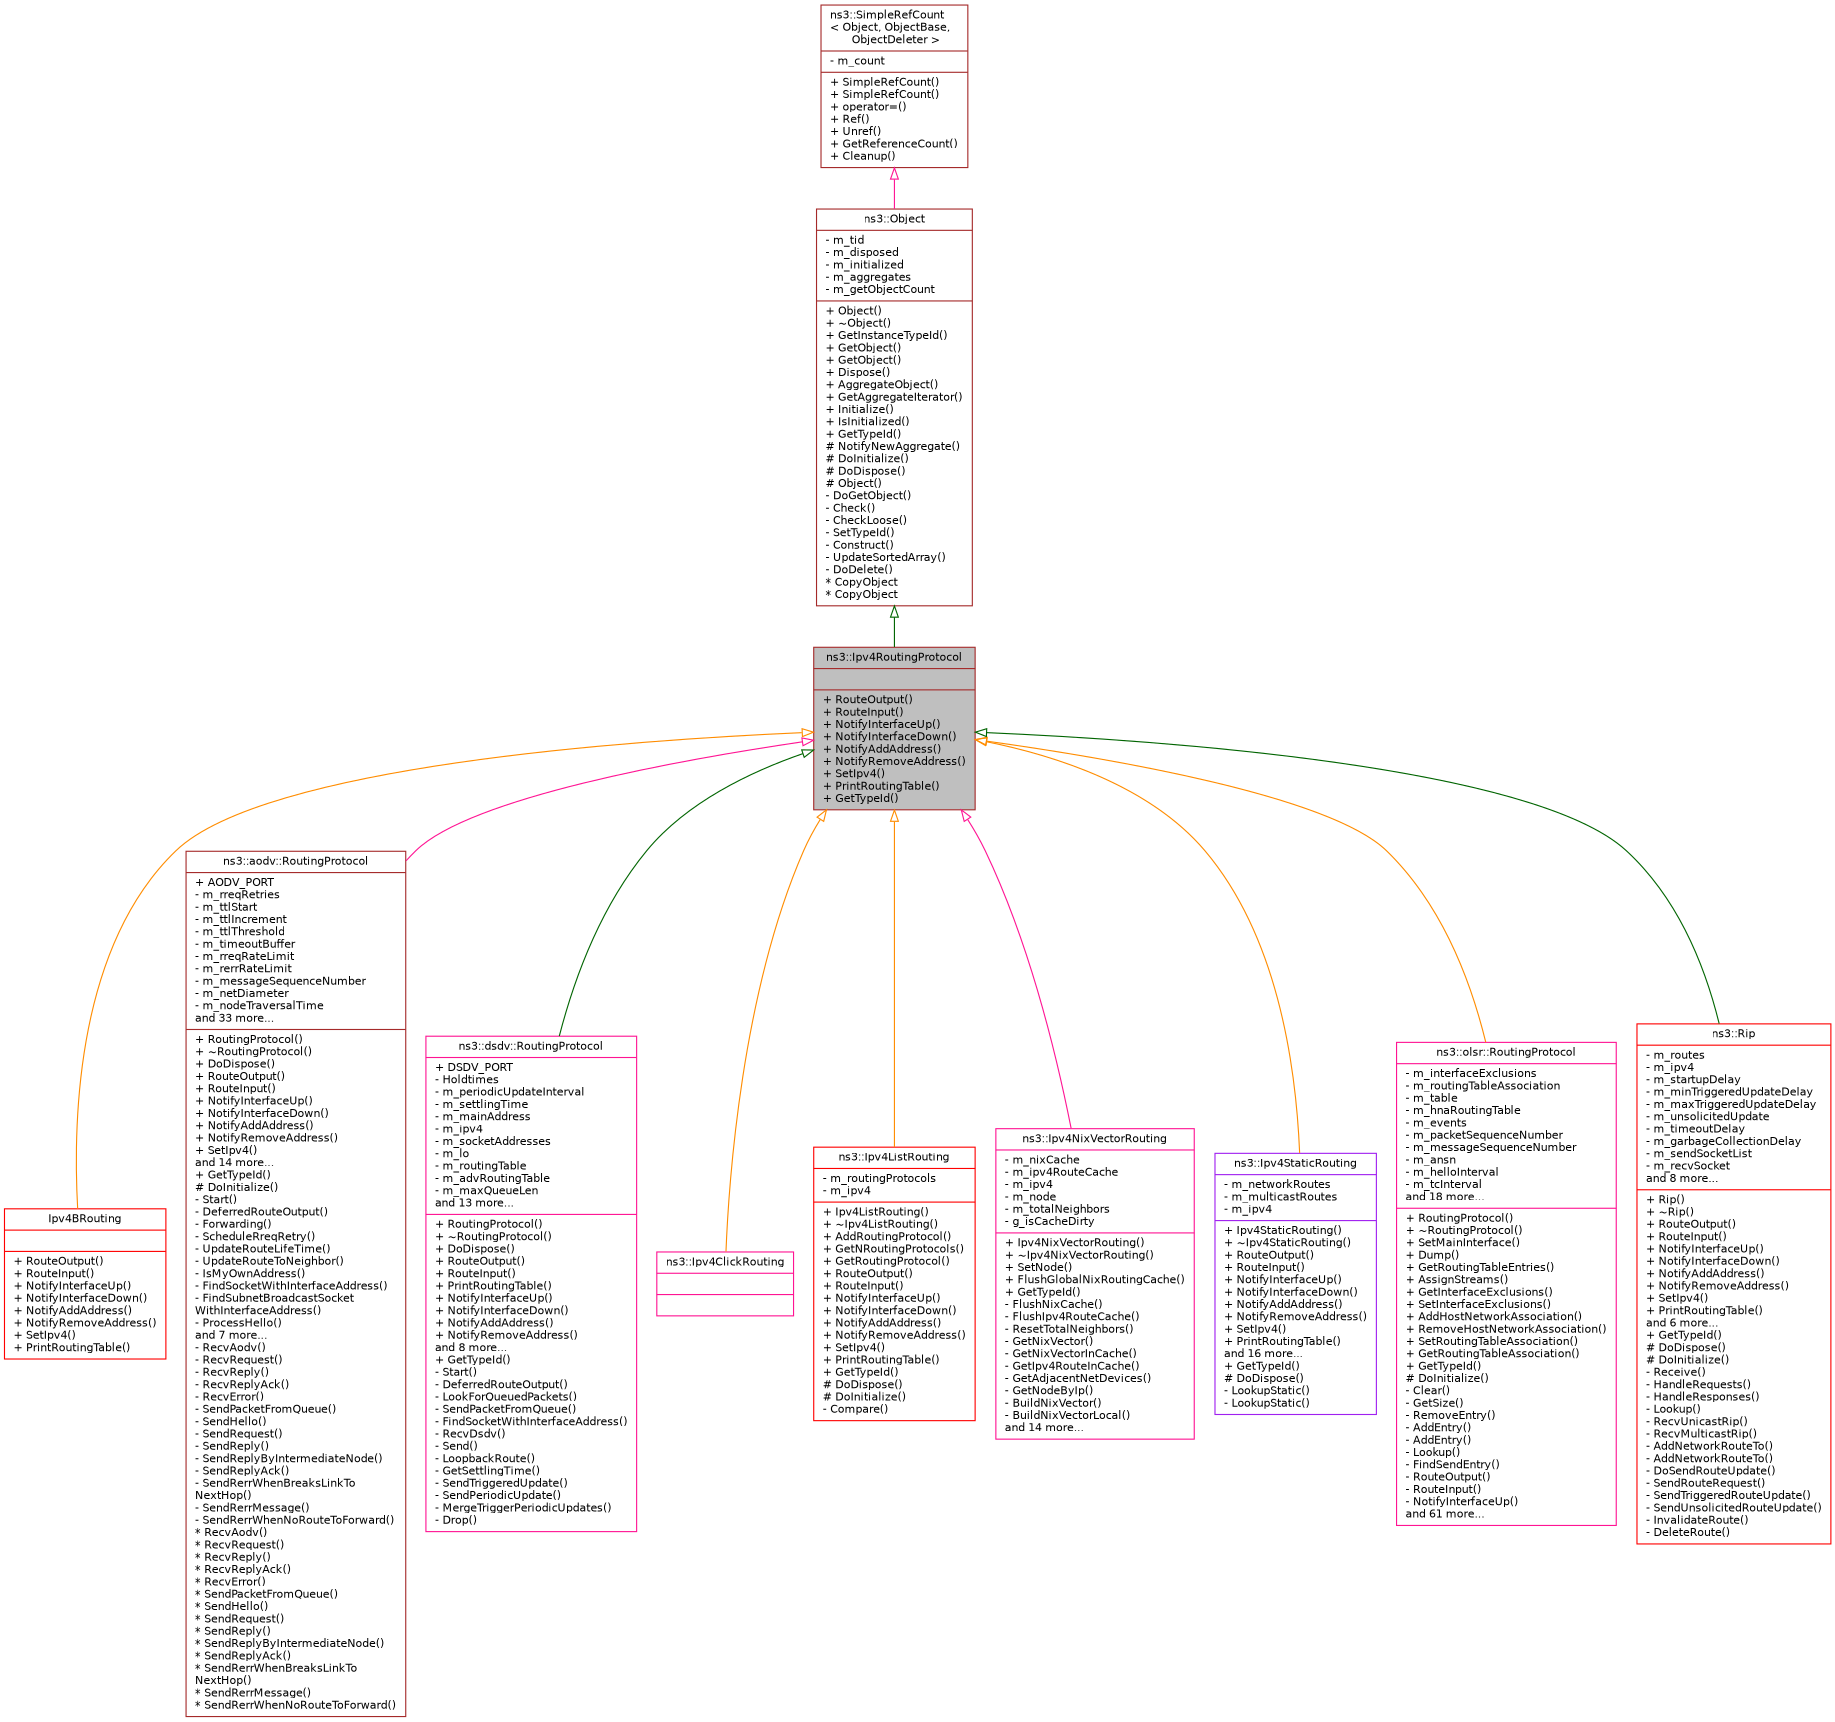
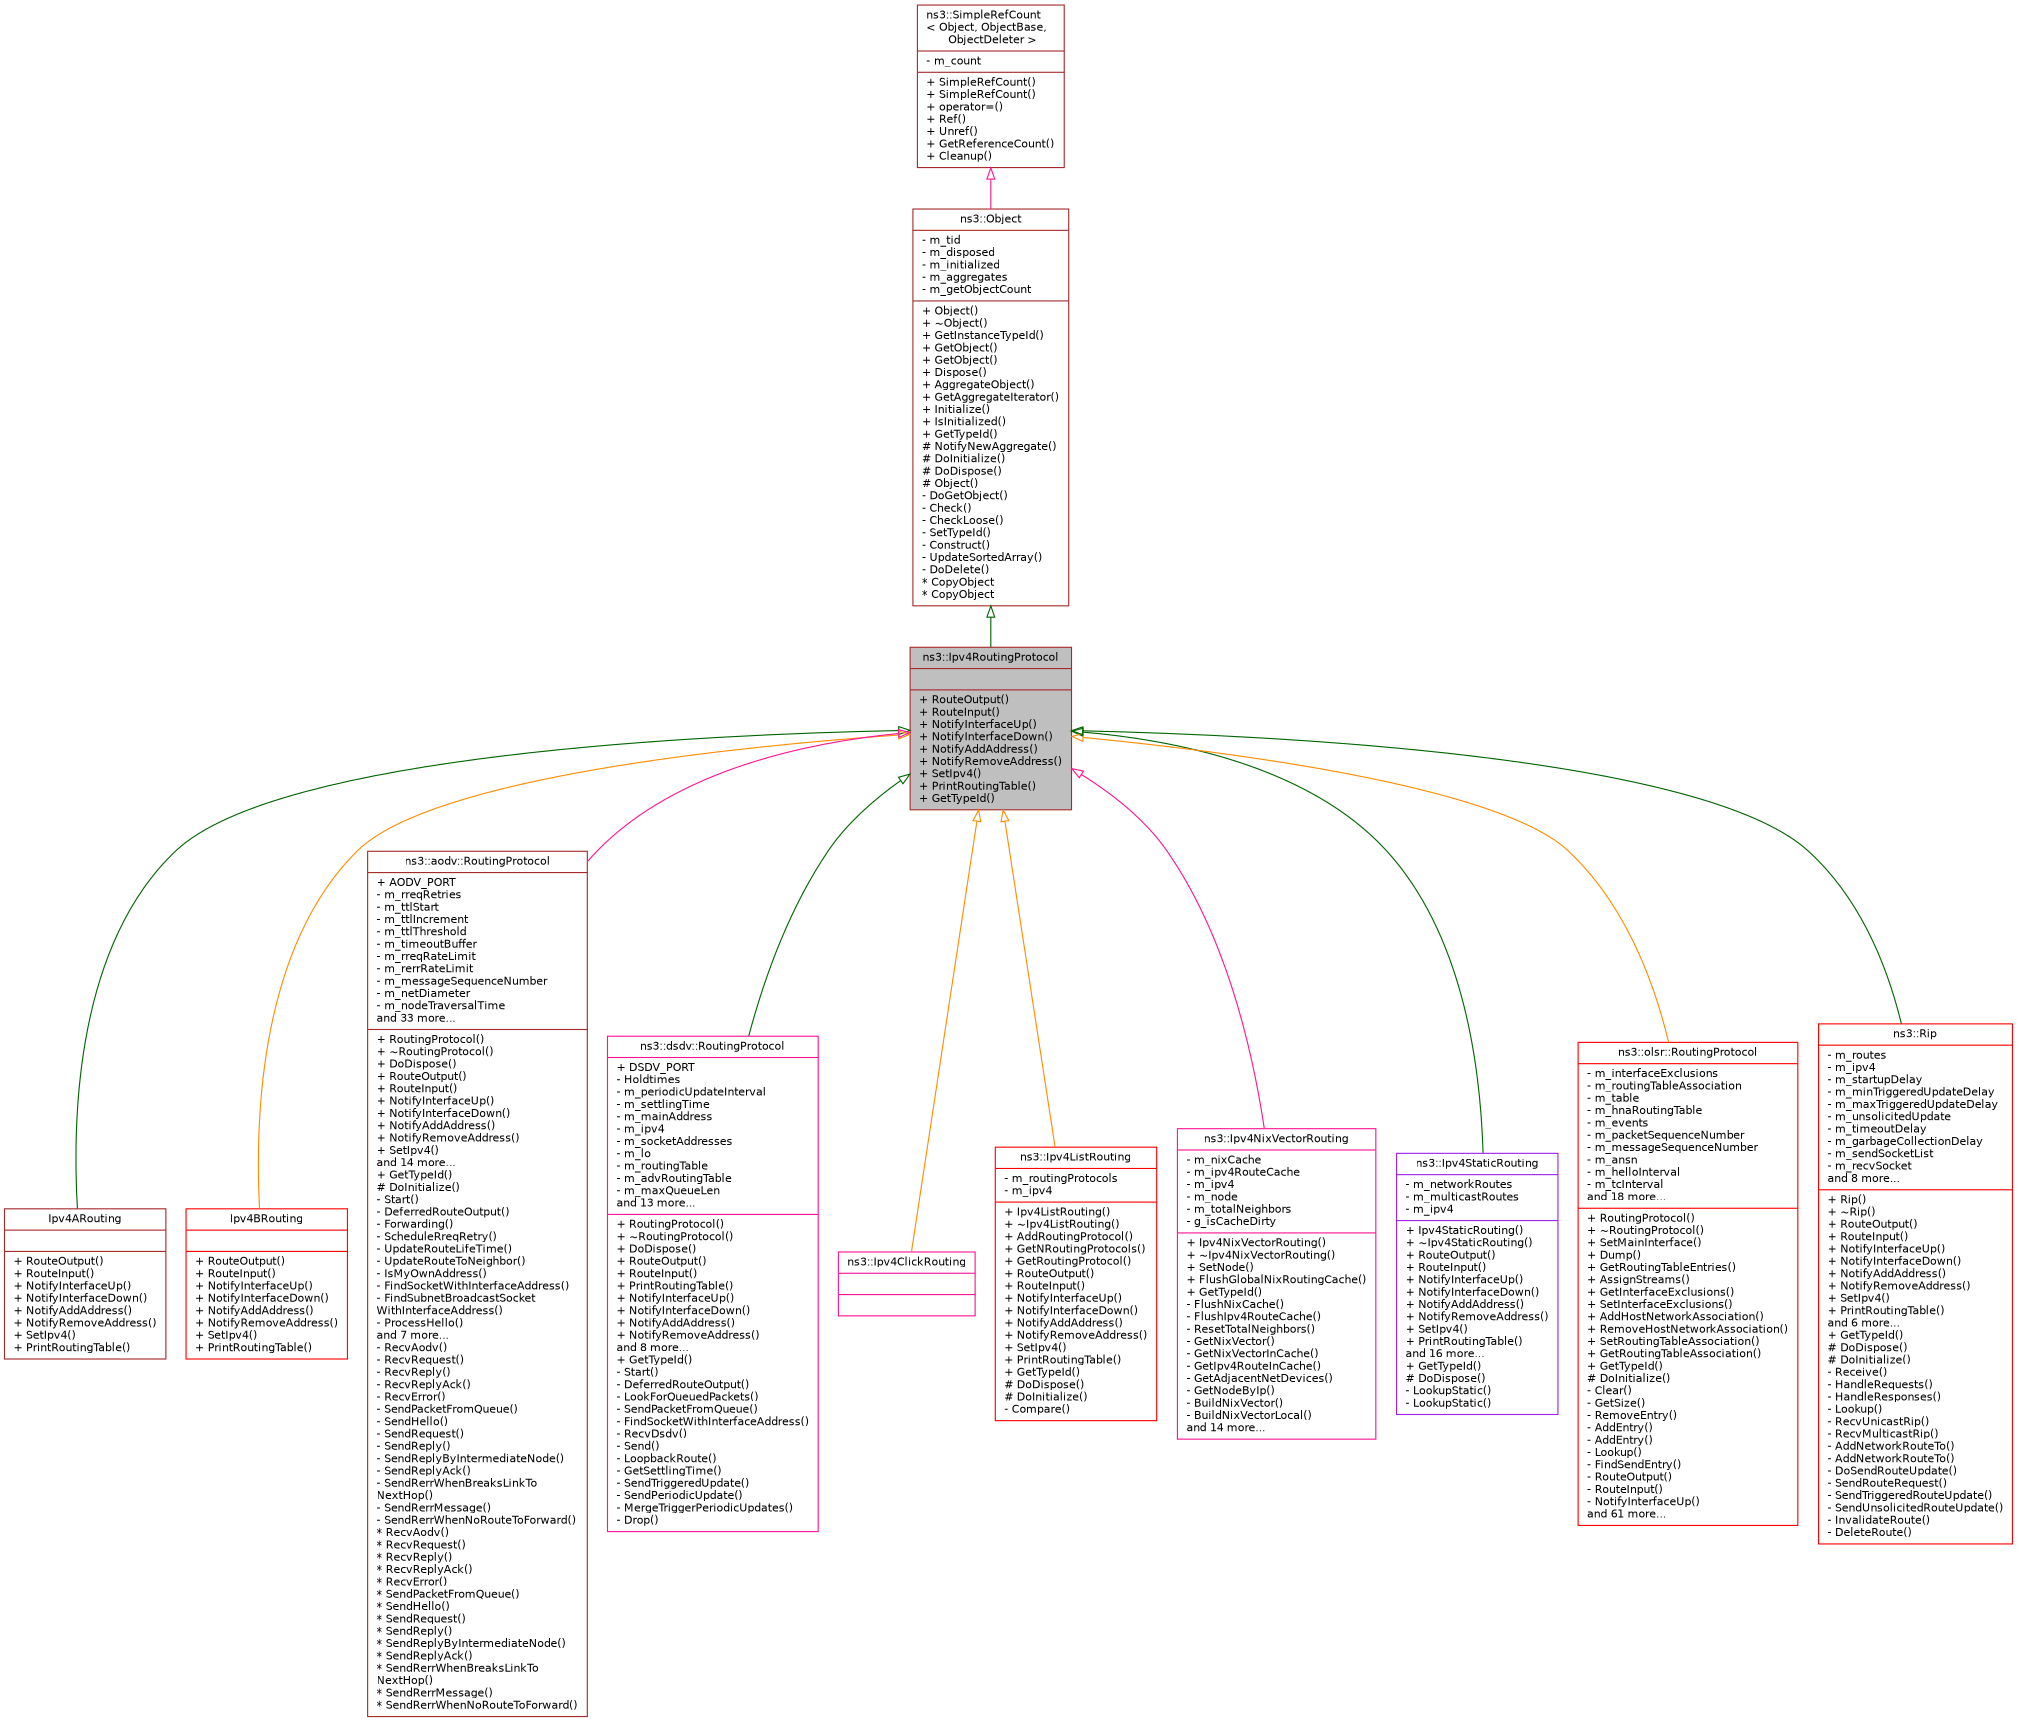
  digraph {
    node [color=brown fillcolor=white fontname=Helvetica fontsize=10 shape=record style=filled]
    edge [arrowtail=onormal color=darkgreen dir=back fontname=Helvetica fontsize=10 labelfontname=Helvetica labelfontsize=10 style=solid]
    n1 [fillcolor=grey75 fontcolor=black height=0.2 label="{ns3::Ipv4RoutingProtocol\n||+ RouteOutput()\l+ RouteInput()\l+ NotifyInterfaceUp()\l+ NotifyInterfaceDown()\l+ NotifyAddAddress()\l+ NotifyRemoveAddress()\l+ SetIpv4()\l+ PrintRoutingTable()\l+ GetTypeId()\l}" width=0.4]
+   n2 [height=0.2 label="{Ipv4ARouting\n||+ RouteOutput()\l+ RouteInput()\l+ NotifyInterfaceUp()\l+ NotifyInterfaceDown()\l+ NotifyAddAddress()\l+ NotifyRemoveAddress()\l+ SetIpv4()\l+ PrintRoutingTable()\l}" width=0.4]
    n3 [color=red height=0.2 label="{Ipv4BRouting\n||+ RouteOutput()\l+ RouteInput()\l+ NotifyInterfaceUp()\l+ NotifyInterfaceDown()\l+ NotifyAddAddress()\l+ NotifyRemoveAddress()\l+ SetIpv4()\l+ PrintRoutingTable()\l}" width=0.4]
    n4 [height=0.2 label="{ns3::aodv::RoutingProtocol\n|+ AODV_PORT\l- m_rreqRetries\l- m_ttlStart\l- m_ttlIncrement\l- m_ttlThreshold\l- m_timeoutBuffer\l- m_rreqRateLimit\l- m_rerrRateLimit\l- m_messageSequenceNumber\l- m_netDiameter\l- m_nodeTraversalTime\land 33 more...\l|+ RoutingProtocol()\l+ ~RoutingProtocol()\l+ DoDispose()\l+ RouteOutput()\l+ RouteInput()\l+ NotifyInterfaceUp()\l+ NotifyInterfaceDown()\l+ NotifyAddAddress()\l+ NotifyRemoveAddress()\l+ SetIpv4()\land 14 more...\l+ GetTypeId()\l# DoInitialize()\l- Start()\l- DeferredRouteOutput()\l- Forwarding()\l- ScheduleRreqRetry()\l- UpdateRouteLifeTime()\l- UpdateRouteToNeighbor()\l- IsMyOwnAddress()\l- FindSocketWithInterfaceAddress()\l- FindSubnetBroadcastSocket\lWithInterfaceAddress()\l- ProcessHello()\land 7 more...\l- RecvAodv()\l- RecvRequest()\l- RecvReply()\l- RecvReplyAck()\l- RecvError()\l- SendPacketFromQueue()\l- SendHello()\l- SendRequest()\l- SendReply()\l- SendReplyByIntermediateNode()\l- SendReplyAck()\l- SendRerrWhenBreaksLinkTo\lNextHop()\l- SendRerrMessage()\l- SendRerrWhenNoRouteToForward()\l* RecvAodv()\l* RecvRequest()\l* RecvReply()\l* RecvReplyAck()\l* RecvError()\l* SendPacketFromQueue()\l* SendHello()\l* SendRequest()\l* SendReply()\l* SendReplyByIntermediateNode()\l* SendReplyAck()\l* SendRerrWhenBreaksLinkTo\lNextHop()\l* SendRerrMessage()\l* SendRerrWhenNoRouteToForward()\l}" width=0.4]
    n5 [color=deeppink height=0.2 label="{ns3::dsdv::RoutingProtocol\n|+ DSDV_PORT\l- Holdtimes\l- m_periodicUpdateInterval\l- m_settlingTime\l- m_mainAddress\l- m_ipv4\l- m_socketAddresses\l- m_lo\l- m_routingTable\l- m_advRoutingTable\l- m_maxQueueLen\land 13 more...\l|+ RoutingProtocol()\l+ ~RoutingProtocol()\l+ DoDispose()\l+ RouteOutput()\l+ RouteInput()\l+ PrintRoutingTable()\l+ NotifyInterfaceUp()\l+ NotifyInterfaceDown()\l+ NotifyAddAddress()\l+ NotifyRemoveAddress()\land 8 more...\l+ GetTypeId()\l- Start()\l- DeferredRouteOutput()\l- LookForQueuedPackets()\l- SendPacketFromQueue()\l- FindSocketWithInterfaceAddress()\l- RecvDsdv()\l- Send()\l- LoopbackRoute()\l- GetSettlingTime()\l- SendTriggeredUpdate()\l- SendPeriodicUpdate()\l- MergeTriggerPeriodicUpdates()\l- Drop()\l}" width=0.4]
    n6 [color=deeppink height=0.2 label="{ns3::Ipv4ClickRouting\n||}" width=0.4]
    n7 [color=red height=0.2 label="{ns3::Ipv4ListRouting\n|- m_routingProtocols\l- m_ipv4\l|+ Ipv4ListRouting()\l+ ~Ipv4ListRouting()\l+ AddRoutingProtocol()\l+ GetNRoutingProtocols()\l+ GetRoutingProtocol()\l+ RouteOutput()\l+ RouteInput()\l+ NotifyInterfaceUp()\l+ NotifyInterfaceDown()\l+ NotifyAddAddress()\l+ NotifyRemoveAddress()\l+ SetIpv4()\l+ PrintRoutingTable()\l+ GetTypeId()\l# DoDispose()\l# DoInitialize()\l- Compare()\l}" width=0.4]
    n8 [color=deeppink height=0.2 label="{ns3::Ipv4NixVectorRouting\n|- m_nixCache\l- m_ipv4RouteCache\l- m_ipv4\l- m_node\l- m_totalNeighbors\l- g_isCacheDirty\l|+ Ipv4NixVectorRouting()\l+ ~Ipv4NixVectorRouting()\l+ SetNode()\l+ FlushGlobalNixRoutingCache()\l+ GetTypeId()\l- FlushNixCache()\l- FlushIpv4RouteCache()\l- ResetTotalNeighbors()\l- GetNixVector()\l- GetNixVectorInCache()\l- GetIpv4RouteInCache()\l- GetAdjacentNetDevices()\l- GetNodeByIp()\l- BuildNixVector()\l- BuildNixVectorLocal()\land 14 more...\l}" width=0.4]
    n9 [color=purple height=0.2 label="{ns3::Ipv4StaticRouting\n|- m_networkRoutes\l- m_multicastRoutes\l- m_ipv4\l|+ Ipv4StaticRouting()\l+ ~Ipv4StaticRouting()\l+ RouteOutput()\l+ RouteInput()\l+ NotifyInterfaceUp()\l+ NotifyInterfaceDown()\l+ NotifyAddAddress()\l+ NotifyRemoveAddress()\l+ SetIpv4()\l+ PrintRoutingTable()\land 16 more...\l+ GetTypeId()\l# DoDispose()\l- LookupStatic()\l- LookupStatic()\l}" width=0.4]
-   n10 [color=deeppink height=0.2 label="{ns3::olsr::RoutingProtocol\n|- m_interfaceExclusions\l- m_routingTableAssociation\l- m_table\l- m_hnaRoutingTable\l- m_events\l- m_packetSequenceNumber\l- m_messageSequenceNumber\l- m_ansn\l- m_helloInterval\l- m_tcInterval\land 18 more...\l|+ RoutingProtocol()\l+ ~RoutingProtocol()\l+ SetMainInterface()\l+ Dump()\l+ GetRoutingTableEntries()\l+ AssignStreams()\l+ GetInterfaceExclusions()\l+ SetInterfaceExclusions()\l+ AddHostNetworkAssociation()\l+ RemoveHostNetworkAssociation()\l+ SetRoutingTableAssociation()\l+ GetRoutingTableAssociation()\l+ GetTypeId()\l# DoInitialize()\l- Clear()\l- GetSize()\l- RemoveEntry()\l- AddEntry()\l- AddEntry()\l- Lookup()\l- FindSendEntry()\l- RouteOutput()\l- RouteInput()\l- NotifyInterfaceUp()\land 61 more...\l}" width=0.4]
+   n10 [color=red height=0.2 label="{ns3::olsr::RoutingProtocol\n|- m_interfaceExclusions\l- m_routingTableAssociation\l- m_table\l- m_hnaRoutingTable\l- m_events\l- m_packetSequenceNumber\l- m_messageSequenceNumber\l- m_ansn\l- m_helloInterval\l- m_tcInterval\land 18 more...\l|+ RoutingProtocol()\l+ ~RoutingProtocol()\l+ SetMainInterface()\l+ Dump()\l+ GetRoutingTableEntries()\l+ AssignStreams()\l+ GetInterfaceExclusions()\l+ SetInterfaceExclusions()\l+ AddHostNetworkAssociation()\l+ RemoveHostNetworkAssociation()\l+ SetRoutingTableAssociation()\l+ GetRoutingTableAssociation()\l+ GetTypeId()\l# DoInitialize()\l- Clear()\l- GetSize()\l- RemoveEntry()\l- AddEntry()\l- AddEntry()\l- Lookup()\l- FindSendEntry()\l- RouteOutput()\l- RouteInput()\l- NotifyInterfaceUp()\land 61 more...\l}" width=0.4]
    n11 [color=red height=0.2 label="{ns3::Rip\n|- m_routes\l- m_ipv4\l- m_startupDelay\l- m_minTriggeredUpdateDelay\l- m_maxTriggeredUpdateDelay\l- m_unsolicitedUpdate\l- m_timeoutDelay\l- m_garbageCollectionDelay\l- m_sendSocketList\l- m_recvSocket\land 8 more...\l|+ Rip()\l+ ~Rip()\l+ RouteOutput()\l+ RouteInput()\l+ NotifyInterfaceUp()\l+ NotifyInterfaceDown()\l+ NotifyAddAddress()\l+ NotifyRemoveAddress()\l+ SetIpv4()\l+ PrintRoutingTable()\land 6 more...\l+ GetTypeId()\l# DoDispose()\l# DoInitialize()\l- Receive()\l- HandleRequests()\l- HandleResponses()\l- Lookup()\l- RecvUnicastRip()\l- RecvMulticastRip()\l- AddNetworkRouteTo()\l- AddNetworkRouteTo()\l- DoSendRouteUpdate()\l- SendRouteRequest()\l- SendTriggeredRouteUpdate()\l- SendUnsolicitedRouteUpdate()\l- InvalidateRoute()\l- DeleteRoute()\l}" width=0.4]
    n12 [height=0.2 label="{ns3::Object\n|- m_tid\l- m_disposed\l- m_initialized\l- m_aggregates\l- m_getObjectCount\l|+ Object()\l+ ~Object()\l+ GetInstanceTypeId()\l+ GetObject()\l+ GetObject()\l+ Dispose()\l+ AggregateObject()\l+ GetAggregateIterator()\l+ Initialize()\l+ IsInitialized()\l+ GetTypeId()\l# NotifyNewAggregate()\l# DoInitialize()\l# DoDispose()\l# Object()\l- DoGetObject()\l- Check()\l- CheckLoose()\l- SetTypeId()\l- Construct()\l- UpdateSortedArray()\l- DoDelete()\l* CopyObject\l* CopyObject\l}" width=0.4]
    n13 [height=0.2 label="{ns3::SimpleRefCount\l\< Object, ObjectBase,\l ObjectDeleter \>\n|- m_count\l|+ SimpleRefCount()\l+ SimpleRefCount()\l+ operator=()\l+ Ref()\l+ Unref()\l+ GetReferenceCount()\l+ Cleanup()\l}" width=0.4]
+   n1 -> n2
    n1 -> n3 [color=darkorange]
    n1 -> n4 [color=deeppink]
    n1 -> n5
    n1 -> n6 [color=darkorange]
    n1 -> n7 [color=darkorange]
    n1 -> n8 [color=deeppink]
-   n1 -> n9 [color=darkorange]
+   n1 -> n9
    n1 -> n10 [color=darkorange]
    n1 -> n11
    n12 -> n1
    n13 -> n12 [color=deeppink]
  }
